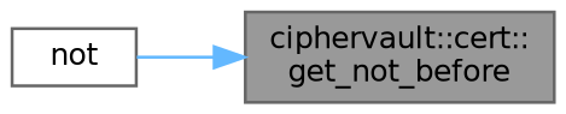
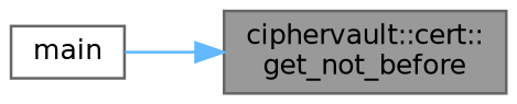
  digraph {
    rankdir=RL
    node [fontname=Helvetica fontsize=10 shape=box style=filled]
    n1 [color=gray40 fillcolor=grey60 fontcolor=black height=0.2 label="ciphervault::cert::\lget_not_before" width=0.4]
-   n2 [color=grey40 fillcolor=white height=0.2 label=not width=0.4]
+   n2 [color=grey40 fillcolor=white height=0.2 label=main width=0.4]
    n1 -> n2 [color=steelblue1 dir=back fontname=Helvetica fontsize=10 labelfontname=Helvetica labelfontsize=10 style=solid]
  }
